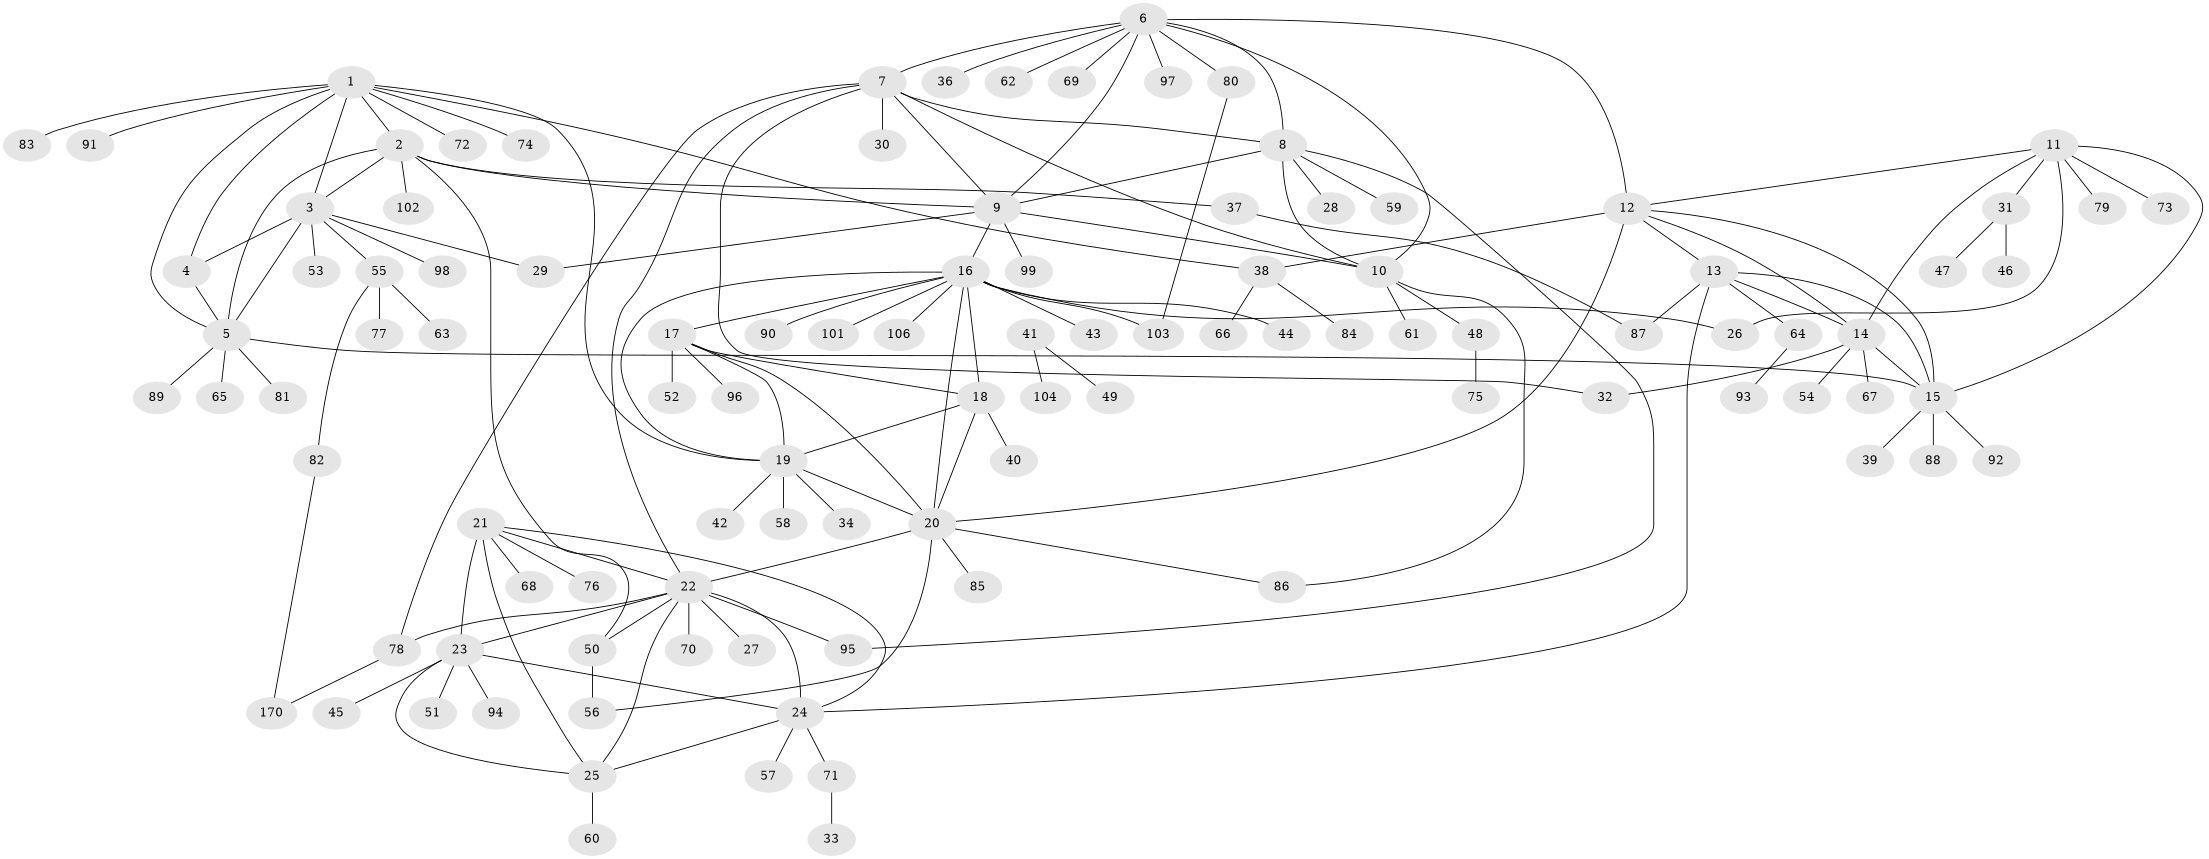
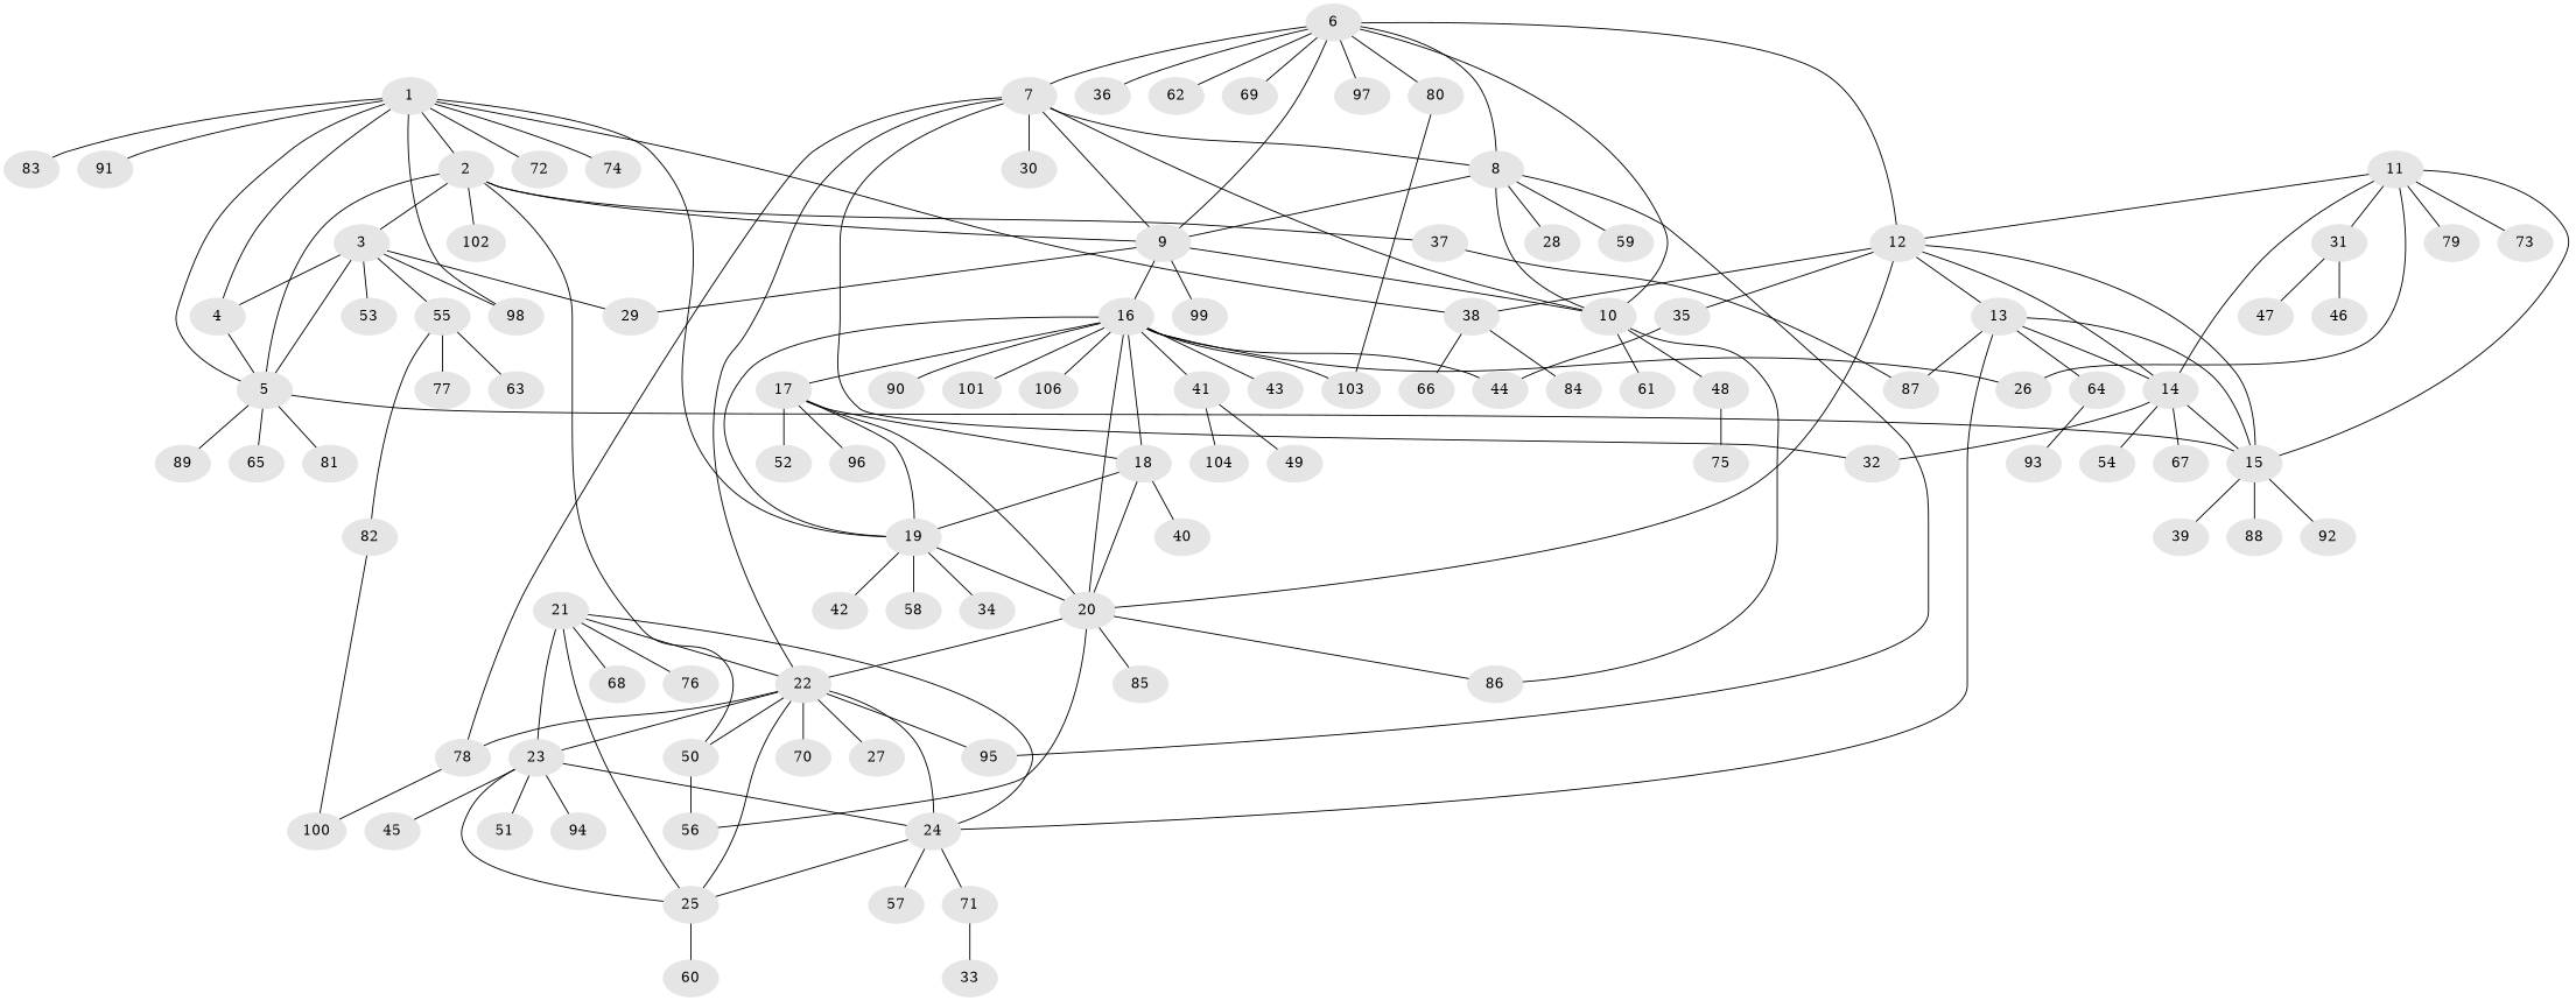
  graph {
    node [color=gray90 style=filled]
    1
    2
    3
    4
    5
    19
    38
    72
    74
    83
    91
    9
    37
    50
    102
    29
    53
    55
    98
    15
    65
    81
    89
    20
    34
    42
    58
    66
    84
    10
    16
    99
    87
    56
    63
    77
    82
    39
    88
    92
    22
    78
    95
    24
    23
    25
    27
    70
    6
    7
    8
    12
    36
    62
    69
    80
    97
    30
    32
    28
    59
    48
    61
    86
    13
    14
+   35
    103
-   100 [label=170]
+   100
    26
    17
    18
    41
    43
    44
    90
    101
    106
    75
    11
    31
    73
    79
    64
    54
    67
    46
    47
    85
    57
    71
    93
    52
    96
    40
    49
    104
    21
    68
    76
    45
    51
    94
    60
    33
    1 -- 2
-   1 -- 3
+   1 -- 98
    1 -- 4
    1 -- 5
    1 -- 19
    1 -- 38
    1 -- 72
    1 -- 74
    1 -- 83
    1 -- 91
    2 -- 3
    2 -- 5
    2 -- 9
    2 -- 37
    2 -- 50
    2 -- 102
    3 -- 4
    3 -- 5
    3 -- 29
    3 -- 53
    3 -- 55
    3 -- 98
    4 -- 5
    5 -- 15
    5 -- 65
    5 -- 81
    5 -- 89
    19 -- 20
    19 -- 34
    19 -- 42
    19 -- 58
    38 -- 66
    38 -- 84
    9 -- 29
    9 -- 10
    9 -- 16
    9 -- 99
    37 -- 87
    50 -- 56
    55 -- 63
    55 -- 77
    55 -- 82
    15 -- 39
    15 -- 88
    15 -- 92
    20 -- 56
    20 -- 22
    20 -- 86
    20 -- 85
    10 -- 48
    10 -- 61
    10 -- 86
    16 -- 19
    16 -- 20
    16 -- 103
    16 -- 26
    16 -- 17
    16 -- 18
+   16 -- 41
    16 -- 43
    16 -- 44
    16 -- 90
    16 -- 101
    16 -- 106
    82 -- 100
    22 -- 50
    22 -- 78
    22 -- 95
    22 -- 24
    22 -- 23
    22 -- 25
    22 -- 27
    22 -- 70
    78 -- 100
    24 -- 25
    24 -- 57
    24 -- 71
    23 -- 24
    23 -- 25
    23 -- 45
    23 -- 51
    23 -- 94
    25 -- 60
    6 -- 9
    6 -- 10
    6 -- 7
    6 -- 8
    6 -- 12
    6 -- 36
    6 -- 62
    6 -- 69
    6 -- 80
    6 -- 97
    7 -- 9
    7 -- 10
    7 -- 22
    7 -- 78
    7 -- 8
    7 -- 30
    7 -- 32
    8 -- 9
    8 -- 10
    8 -- 95
    8 -- 28
    8 -- 59
    12 -- 38
    12 -- 15
    12 -- 20
    12 -- 13
    12 -- 14
+   12 -- 35
    80 -- 103
    48 -- 75
    13 -- 15
    13 -- 87
    13 -- 24
    13 -- 14
    13 -- 64
    14 -- 15
    14 -- 32
    14 -- 54
    14 -- 67
+   35 -- 44
    17 -- 19
    17 -- 20
    17 -- 18
    17 -- 52
    17 -- 96
    18 -- 19
    18 -- 20
    18 -- 40
    41 -- 49
    41 -- 104
    11 -- 15
    11 -- 12
    11 -- 14
    11 -- 26
    11 -- 31
    11 -- 73
    11 -- 79
    31 -- 46
    31 -- 47
    64 -- 93
    71 -- 33
    21 -- 22
    21 -- 24
    21 -- 23
    21 -- 25
    21 -- 68
    21 -- 76
  }
